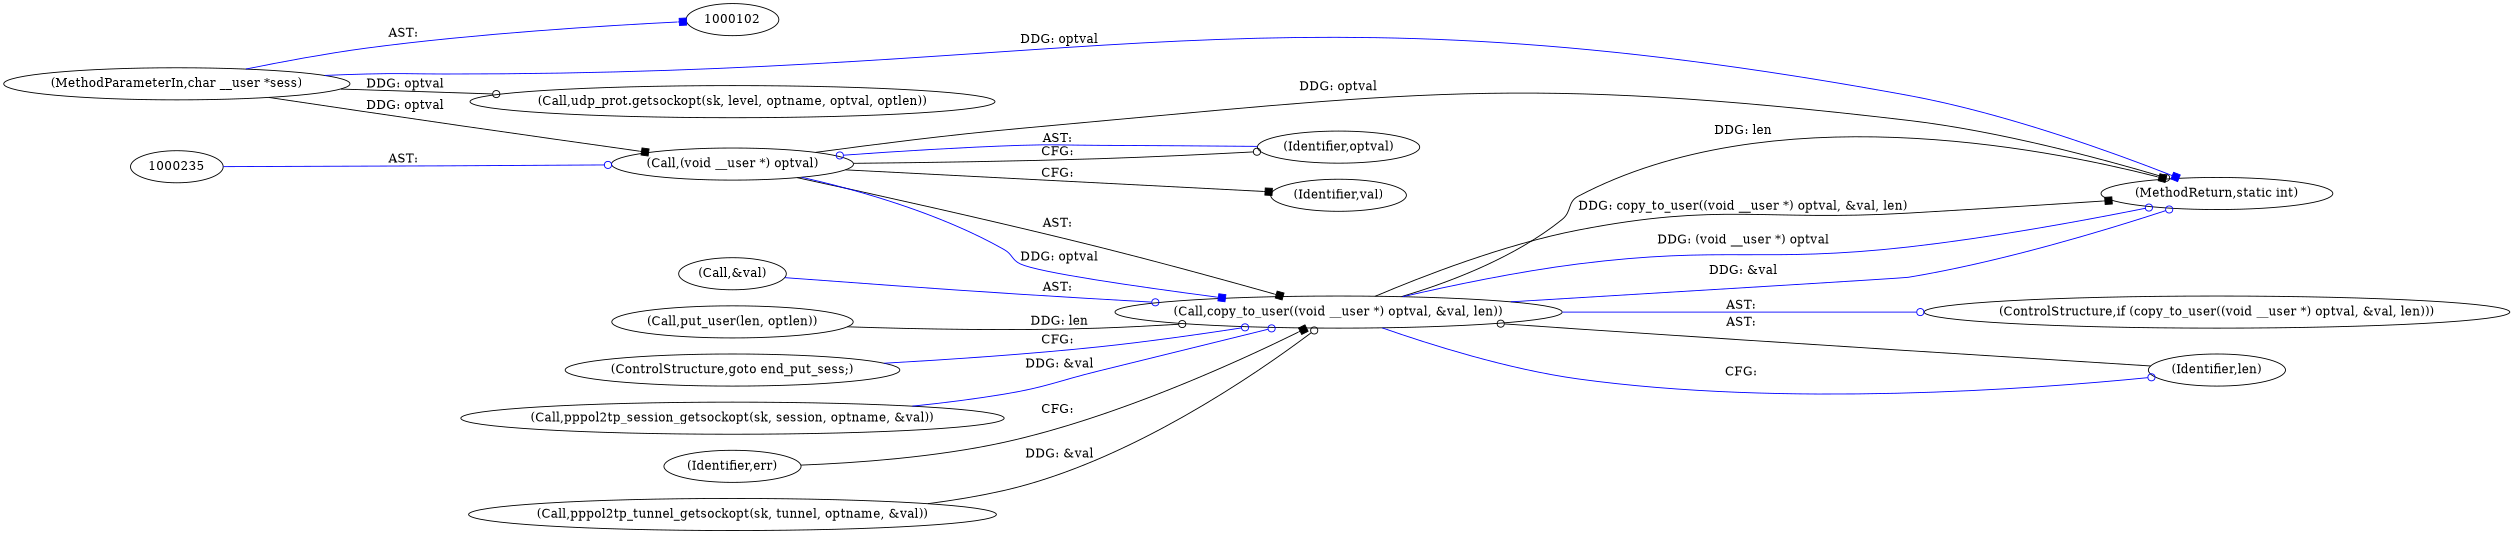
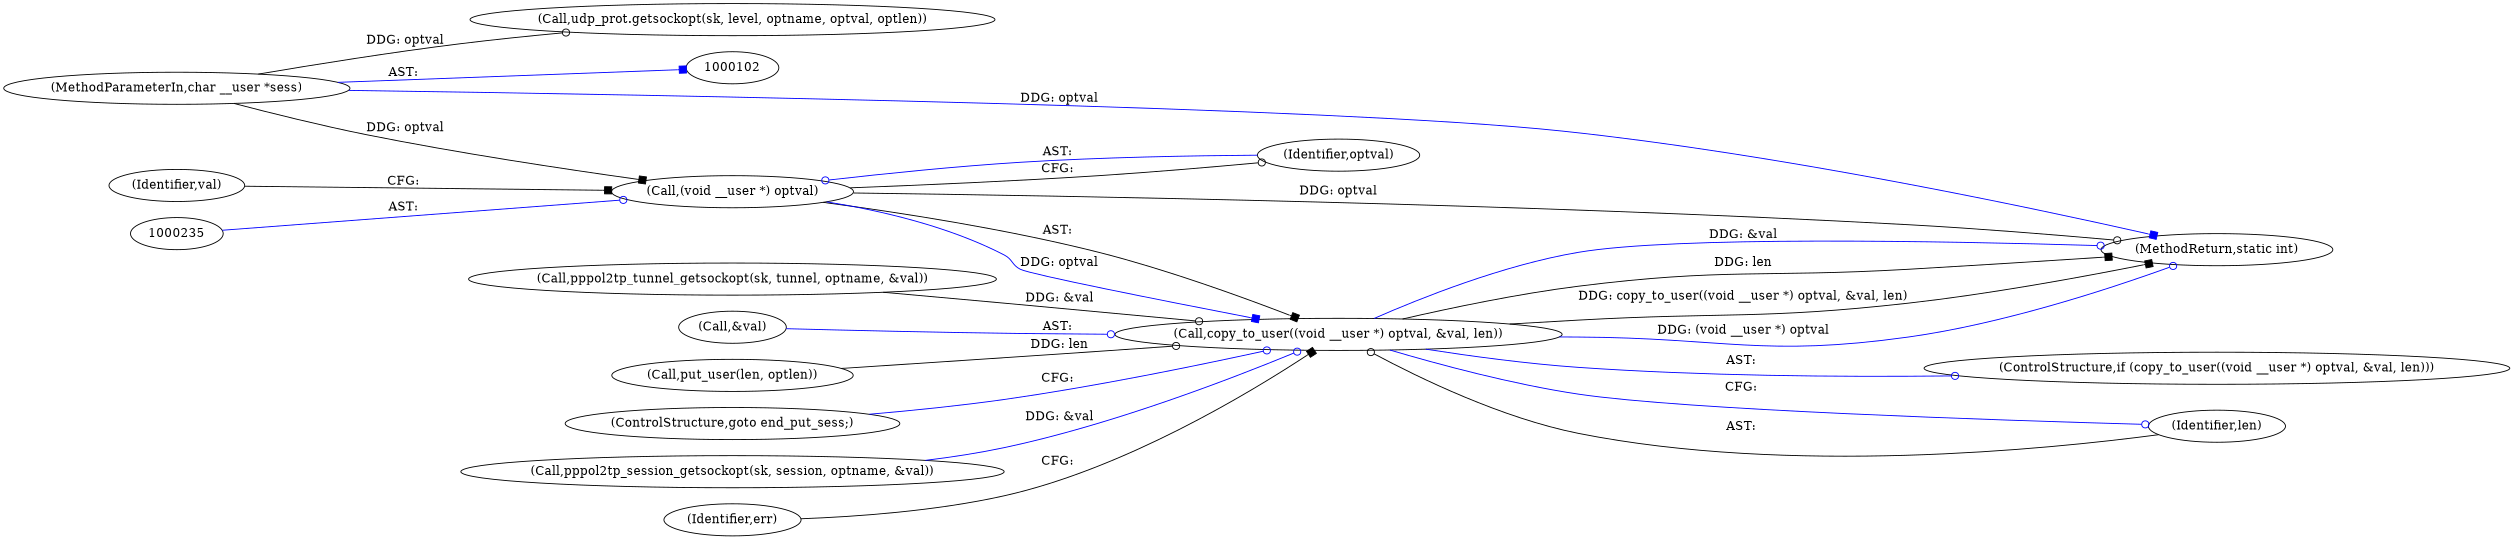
  digraph {
    rankdir=LR
    edge [arrowhead=odot color=black]
    n1 [label="(Call,(void __user *) optval)"]
    n2 [label="(Call,copy_to_user((void __user *) optval, &val, len))"]
    n3 [label="(MethodReturn,static int)"]
    n4 [label="(Identifier,optval)"]
    n5 [label="(ControlStructure,if (copy_to_user((void __user *) optval, &val, len)))"]
    n6 [label="(Identifier,len)"]
    n7 [label="(MethodParameterIn,char __user *sess)"]
    n8 [label="(Call,udp_prot.getsockopt(sk, level, optname, optval, optlen))"]
    1000102
    n10 [label="(Call,pppol2tp_tunnel_getsockopt(sk, tunnel, optname, &val))"]
    n11 [label="(Identifier,val)"]
    n12 [label="(Call,&val)"]
    n13 [label="(Call,put_user(len, optlen))"]
    n14 [label="(ControlStructure,goto end_put_sess;)"]
    n15 [label="(Call,pppol2tp_session_getsockopt(sk, session, optname, &val))"]
    n16 [label="(Identifier,err)"]
    1000235
    n1 -> n2 [arrowhead=box label="AST: "]
    n1 -> n2 [arrowhead=box color=blue label="DDG: optval"]
    n1 -> n3 [label="DDG: optval"]
    n1 -> n4 [label="CFG: "]
    n2 -> n3 [color=blue label="DDG: &val"]
    n2 -> n3 [arrowhead=box label="DDG: len"]
    n2 -> n3 [arrowhead=box label="DDG: copy_to_user((void __user *) optval, &val, len)"]
    n2 -> n3 [color=blue label="DDG: (void __user *) optval"]
    n2 -> n5 [color=blue label="AST: "]
    n2 -> n6 [color=blue label="CFG: "]
    n4 -> n1 [color=blue label="AST: "]
    n6 -> n2 [label="AST: "]
    n7 -> n1 [arrowhead=box label="DDG: optval"]
    n7 -> n3 [arrowhead=box color=blue label="DDG: optval"]
    n7 -> n8 [label="DDG: optval"]
    n7 -> 1000102 [arrowhead=box color=blue label="AST: "]
    n10 -> n2 [label="DDG: &val"]
-   n1 -> n11 [arrowhead=box label="CFG: "]
+   n11 -> n1 [arrowhead=box label="CFG: "]
    n12 -> n2 [color=blue label="AST: "]
    n13 -> n2 [label="DDG: len"]
    n14 -> n2 [color=blue label="CFG: "]
    n15 -> n2 [color=blue label="DDG: &val"]
    n16 -> n2 [arrowhead=box label="CFG: "]
    1000235 -> n1 [color=blue label="AST: "]
  }
